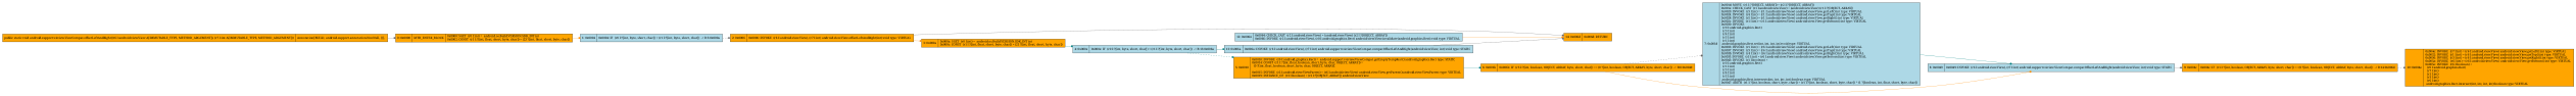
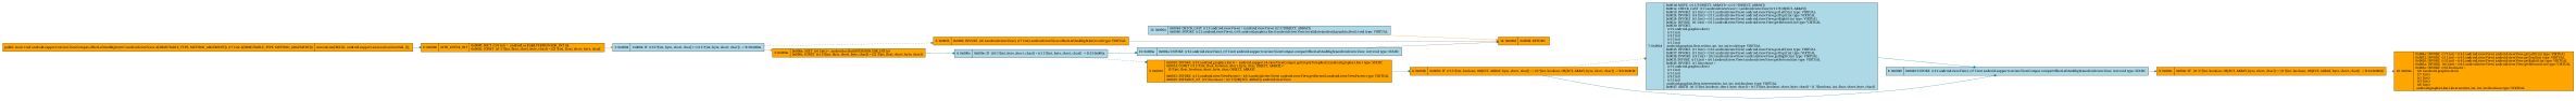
  digraph {
    fontname="Noto Serif"
    rankdir=LR
    node [fillcolor=orange fontname="Noto Serif" shape=record style=filled]
    edge [arrowhead=dot color=gray40 fontname="Noto Serif"]
-   n1 [label="{0\:\ 0x0000|MTH_ENTER_BLOCK\l|0x0000: SGET  (r0 I:int) =  android.os.Build.VERSION.SDK_INT int \l0x0002: CONST  (r1 I:?[int, float, short, byte, char]) = (23 ?[int, float, short, byte, char]) \l}"]
+   n1 [label="{0\:\ 0x0000|MTH_ENTER_INT\l|0x0000: SGET  (r0 I:int) =  android.os.Build.VERSION.SDK_INT int \l0x0002: CONST  (r1 I:?[int, float, short, byte, char]) = (23 ?[int, float, short, byte, char]) \l}"]
    n2 [fillcolor=lightblue label="{1\:\ 0x0004|0x0004: IF  (r0 I:?[int, byte, short, char]) \< (r1 I:?[int, byte, short, char])  \-\> B:3:0x000a \l}"]
    n3 [label="{2\:\ 0x0006|0x0006: INVOKE  (r6 I:android.view.View), (r7 I:int) android.view.View.offsetLeftAndRight(int):void type: VIRTUAL \l}"]
    n4 [label="{3\:\ 0x000a|0x000a: SGET  (r0 I:int) =  android.os.Build.VERSION.SDK_INT int \l0x000c: CONST  (r1 I:?[int, float, short, byte, char]) = (21 ?[int, float, short, byte, char]) \l}"]
    n5 [label="{14\:\ 0x006d|0x006d: RETURN   \l}"]
    n6 [fillcolor=lightblue label="{4\:\ 0x000e|0x000e: IF  (r0 I:?[int, byte, short, char]) \< (r1 I:?[int, byte, short, char])  \-\> B:13:0x006a \l}"]
    n7 [label="{5\:\ 0x0010|0x0010: INVOKE  (r0 I:android.graphics.Rect) =  android.support.v4.view.ViewCompat.getEmptyTempRect():android.graphics.Rect type: STATIC \l0x0014: CONST  (r1 I:?[int, float, boolean, short, byte, char, OBJECT, ARRAY]) = \l  (0 ?[int, float, boolean, short, byte, char, OBJECT, ARRAY])\l \l0x0015: INVOKE  (r2 I:android.view.ViewParent) = (r6 I:android.view.View) android.view.View.getParent():android.view.ViewParent type: VIRTUAL \l0x0019: INSTANCE_OF  (r3 I:boolean) = (r2 I:?[OBJECT, ARRAY]) android.view.View \l}"]
    n8 [fillcolor=lightblue label="{13\:\ 0x006a|0x006a: INVOKE  (r6 I:android.view.View), (r7 I:int) android.support.v4.view.ViewCompat.compatOffsetLeftAndRight(android.view.View, int):void type: STATIC \l}"]
    n9 [label="{6\:\ 0x001b|0x001b: IF  (r3 I:?[int, boolean, OBJECT, ARRAY, byte, short, char]) == (0 ?[int, boolean, OBJECT, ARRAY, byte, short, char])  \-\> B:8:0x0049 \l}"]
    n10 [fillcolor=lightblue label="{7\:\ 0x001d|0x001d: MOVE  (r1 I:?[OBJECT, ARRAY]) = (r2 I:?[OBJECT, ARRAY]) \l0x001e: CHECK_CAST  (r1 I:android.view.View) = (android.view.View) (r1 I:?[OBJECT, ARRAY]) \l0x0020: INVOKE  (r3 I:int) = (r1 I:android.view.View) android.view.View.getLeft():int type: VIRTUAL \l0x0024: INVOKE  (r4 I:int) = (r1 I:android.view.View) android.view.View.getTop():int type: VIRTUAL \l0x0028: INVOKE  (r5 I:int) = (r1 I:android.view.View) android.view.View.getRight():int type: VIRTUAL \l0x002c: INVOKE  (r1 I:int) = (r1 I:android.view.View) android.view.View.getBottom():int type: VIRTUAL \l0x0030: INVOKE  \l  (r0 I:android.graphics.Rect)\l  (r3 I:int)\l  (r4 I:int)\l  (r5 I:int)\l  (r1 I:int)\l android.graphics.Rect.set(int, int, int, int):void type: VIRTUAL \l0x0033: INVOKE  (r1 I:int) = (r6 I:android.view.View) android.view.View.getLeft():int type: VIRTUAL \l0x0037: INVOKE  (r3 I:int) = (r6 I:android.view.View) android.view.View.getTop():int type: VIRTUAL \l0x003b: INVOKE  (r4 I:int) = (r6 I:android.view.View) android.view.View.getRight():int type: VIRTUAL \l0x003f: INVOKE  (r5 I:int) = (r6 I:android.view.View) android.view.View.getBottom():int type: VIRTUAL \l0x0043: INVOKE  (r1 I:boolean) = \l  (r0 I:android.graphics.Rect)\l  (r1 I:int)\l  (r3 I:int)\l  (r4 I:int)\l  (r5 I:int)\l android.graphics.Rect.intersects(int, int, int, int):boolean type: VIRTUAL \l0x0047: ARITH  (r1 I:?[int, boolean, short, byte, char]) = (r1 I:?[int, boolean, short, byte, char]) ^ (1 ?[boolean, int, float, short, byte, char]) \l}"]
    n11 [fillcolor=lightblue label="{8\:\ 0x0049|0x0049: INVOKE  (r6 I:android.view.View), (r7 I:int) android.support.v4.view.ViewCompat.compatOffsetLeftAndRight(android.view.View, int):void type: STATIC \l}"]
    n12 [label="{9\:\ 0x004c|0x004c: IF  (r1 I:?[int, boolean, OBJECT, ARRAY, byte, short, char]) == (0 ?[int, boolean, OBJECT, ARRAY, byte, short, char])  \-\> B:14:0x006d \l}"]
    n13 [label="{10\:\ 0x004e|0x004e: INVOKE  (r7 I:int) = (r6 I:android.view.View) android.view.View.getLeft():int type: VIRTUAL \l0x0052: INVOKE  (r1 I:int) = (r6 I:android.view.View) android.view.View.getTop():int type: VIRTUAL \l0x0056: INVOKE  (r3 I:int) = (r6 I:android.view.View) android.view.View.getRight():int type: VIRTUAL \l0x005a: INVOKE  (r6 I:int) = (r6 I:android.view.View) android.view.View.getBottom():int type: VIRTUAL \l0x005e: INVOKE  (r6 I:boolean) = \l  (r0 I:android.graphics.Rect)\l  (r7 I:int)\l  (r1 I:int)\l  (r3 I:int)\l  (r6 I:int)\l android.graphics.Rect.intersect(int, int, int, int):boolean type: VIRTUAL \l}"]
    n14 [fillcolor=lightblue label="{12\:\ 0x0064|0x0064: CHECK_CAST  (r2 I:android.view.View) = (android.view.View) (r2 I:?[OBJECT, ARRAY]) \l0x0066: INVOKE  (r2 I:android.view.View), (r0 I:android.graphics.Rect) android.view.View.invalidate(android.graphics.Rect):void type: VIRTUAL \l}"]
    n15 [label="{public static void android.support.v4.view.ViewCompat.offsetLeftAndRight((r6 I:android.view.View A[IMMUTABLE_TYPE, METHOD_ARGUMENT]), (r7 I:int A[IMMUTABLE_TYPE, METHOD_ARGUMENT]))  | Annotation[BUILD, android.support.annotation.NonNull, \{\}], \l}"]
    n1 -> n2 [color=darkorange]
    n2 -> n3 [arrowhead=diamond style=dashed]
-   n3 -> n4 [color=darkorange]
+   n2 -> n4 [color=darkorange]
    n3 -> n5
    n4 -> n6 [color=teal]
    n6 -> n7 [color=teal style=dashed]
    n6 -> n8 [color=teal]
    n7 -> n9 [color=teal]
    n8 -> n5
    n9 -> n10 [style=dashed]
-   n9 -> n11 [color=darkorange]
+   n9 -> n11 [color=teal]
    n10 -> n11 [color=teal]
    n11 -> n12 [arrowhead=diamond]
    n12 -> n13 [style=dashed]
    n14 -> n5 [arrowhead=diamond color=darkorange]
    n15 -> n1
  }
